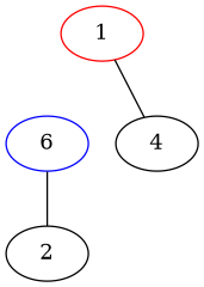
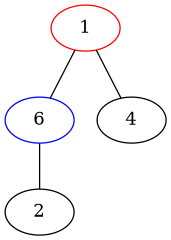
  graph {
    n1 [color=blue label=6]
    4
    2
    1 [color=red]
    subgraph sub_1 {
      rank=same
      n1
      4
    }
    n1 -- 2
+   1 -- n1
    1 -- 4
  }
